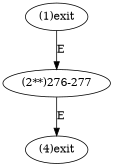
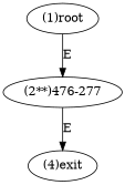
  digraph {
-   n1 [label="(1)exit"]
-   n2 [label="(2**)276-277"]
+   n1 [label="(1)root"]
+   n2 [label="(2**)476-277"]
    n3 [label="(4)exit"]
    n1 -> n2 [label=E]
    n2 -> n3 [label=E]
  }
